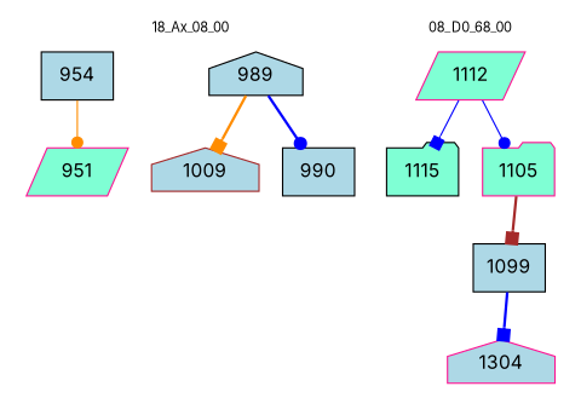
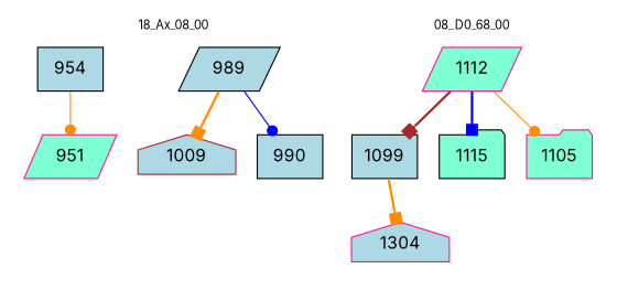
  digraph {
    fontname=Inter
    node [color=black fillcolor=lightblue fontname=Inter shape=house style=filled]
    edge [arrowhead=box color=darkorange fontname=Inter style=bold]
-   n1 [label=989]
+   n1 [label=989 shape=parallelogram]
    n2 [label=954 shape=box]
    n3 [color=brown label=1009]
    n4 [label=990 shape=box]
    n5 [color=deeppink fillcolor=aquamarine label=951 shape=parallelogram]
    n6 [color=deeppink fillcolor=aquamarine label=1112 shape=parallelogram]
    n7 [label=1099 shape=box]
    n8 [fillcolor=aquamarine label=1115 shape=folder]
    n9 [color=deeppink fillcolor=aquamarine label=1105 shape=folder]
    n10 [color=deeppink label=1304]
    subgraph cluster_1 {
      color=white
      fontsize=10
      label="18_Ax_08_00"
      n1
      n2
      n3
      n4
      n5
    }
    subgraph cluster_2 {
      color=white
      fontsize=10
      label="08_D0_68_00"
      n6
      n7
      n8
      n9
      n10
    }
    n1 -> n3
-   n1 -> n4 [arrowhead=dot color=blue]
+   n1 -> n4 [arrowhead=dot color=blue style=solid]
    n2 -> n5 [arrowhead=dot style=solid]
-   n9 -> n7 [color=brown]
-   n6 -> n8 [color=blue style=solid]
-   n6 -> n9 [arrowhead=dot color=blue style=solid]
-   n7 -> n10 [color=blue]
+   n6 -> n7 [color=brown]
+   n6 -> n8 [color=blue]
+   n6 -> n9 [arrowhead=dot style=solid]
+   n7 -> n10
  }
